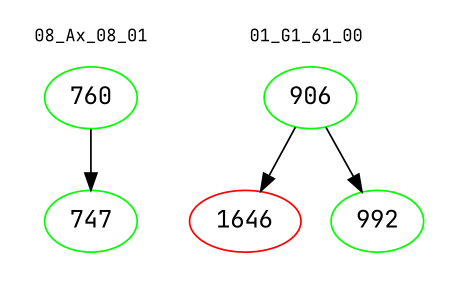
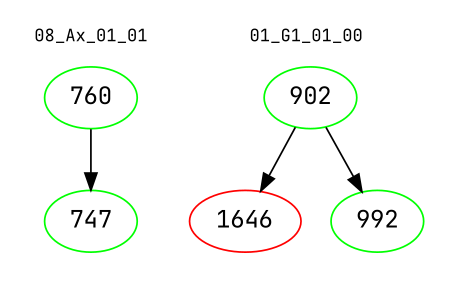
  digraph {
    fontname="JetBrains Mono"
    node [color=green fontname="JetBrains Mono"]
    edge [color=black fontname="JetBrains Mono"]
    n1 [label=760]
    n2 [label=747]
-   n3 [label=906]
+   n3 [label=902]
    n4 [color=red label=1646]
    n5 [label=992]
    subgraph cluster_1 {
      color=white
      fontsize=10
-     label="08_Ax_08_01"
+     label="08_Ax_01_01"
      n1
      n2
    }
    subgraph cluster_2 {
      color=white
      fontsize=10
-     label="01_G1_61_00"
+     label="01_G1_01_00"
      n3
      n4
      n5
    }
    n1 -> n2
    n3 -> n4
    n3 -> n5
  }
